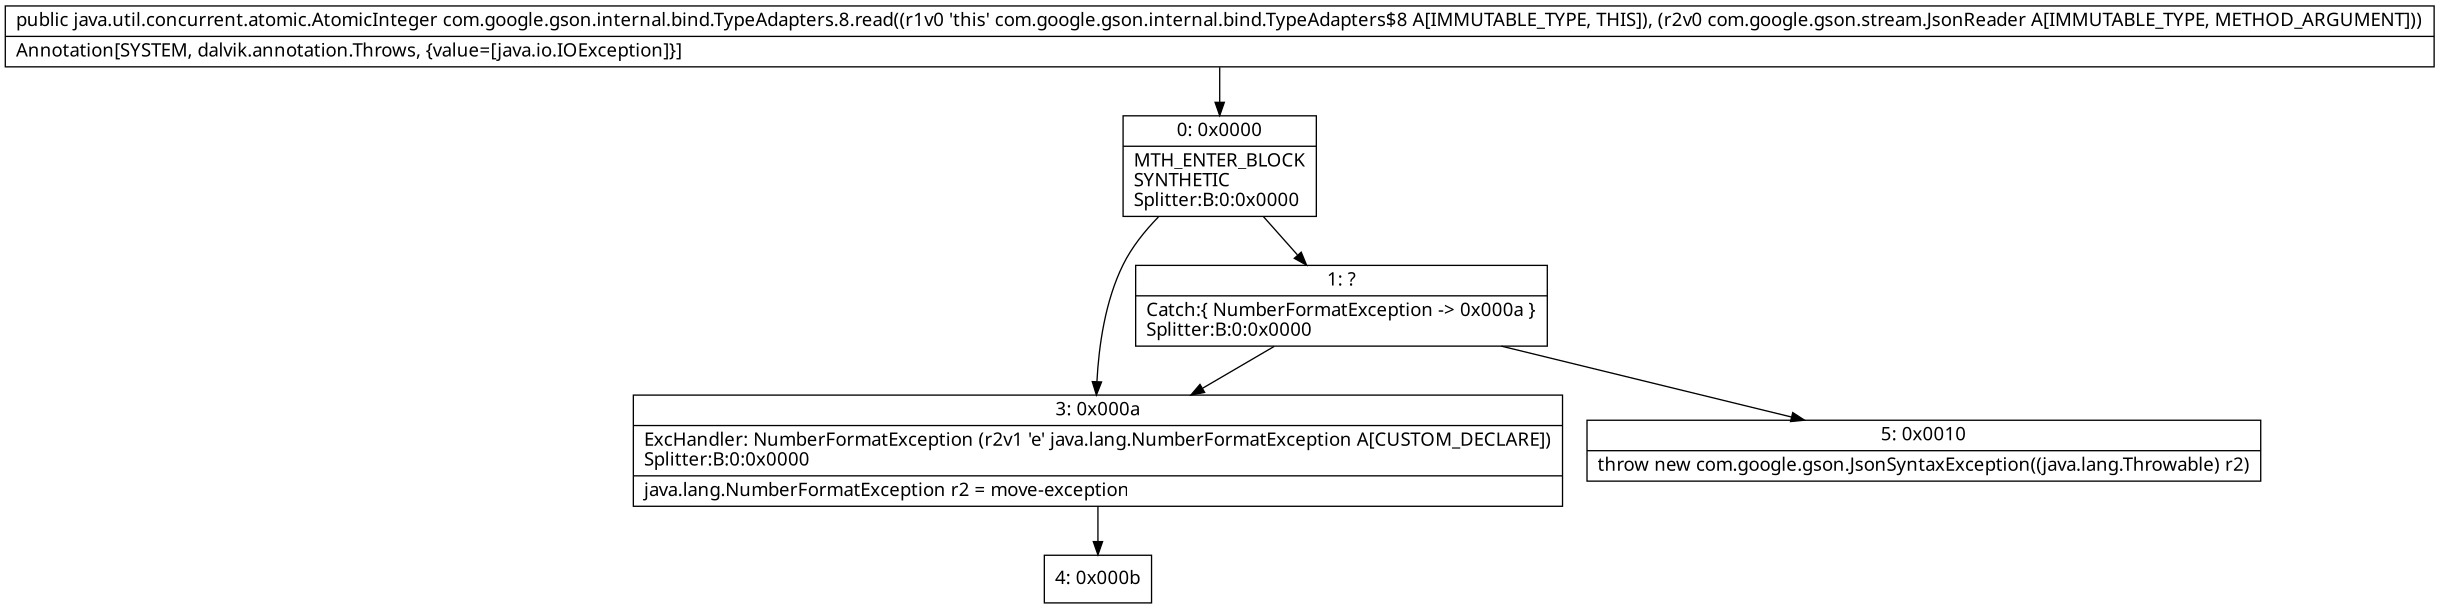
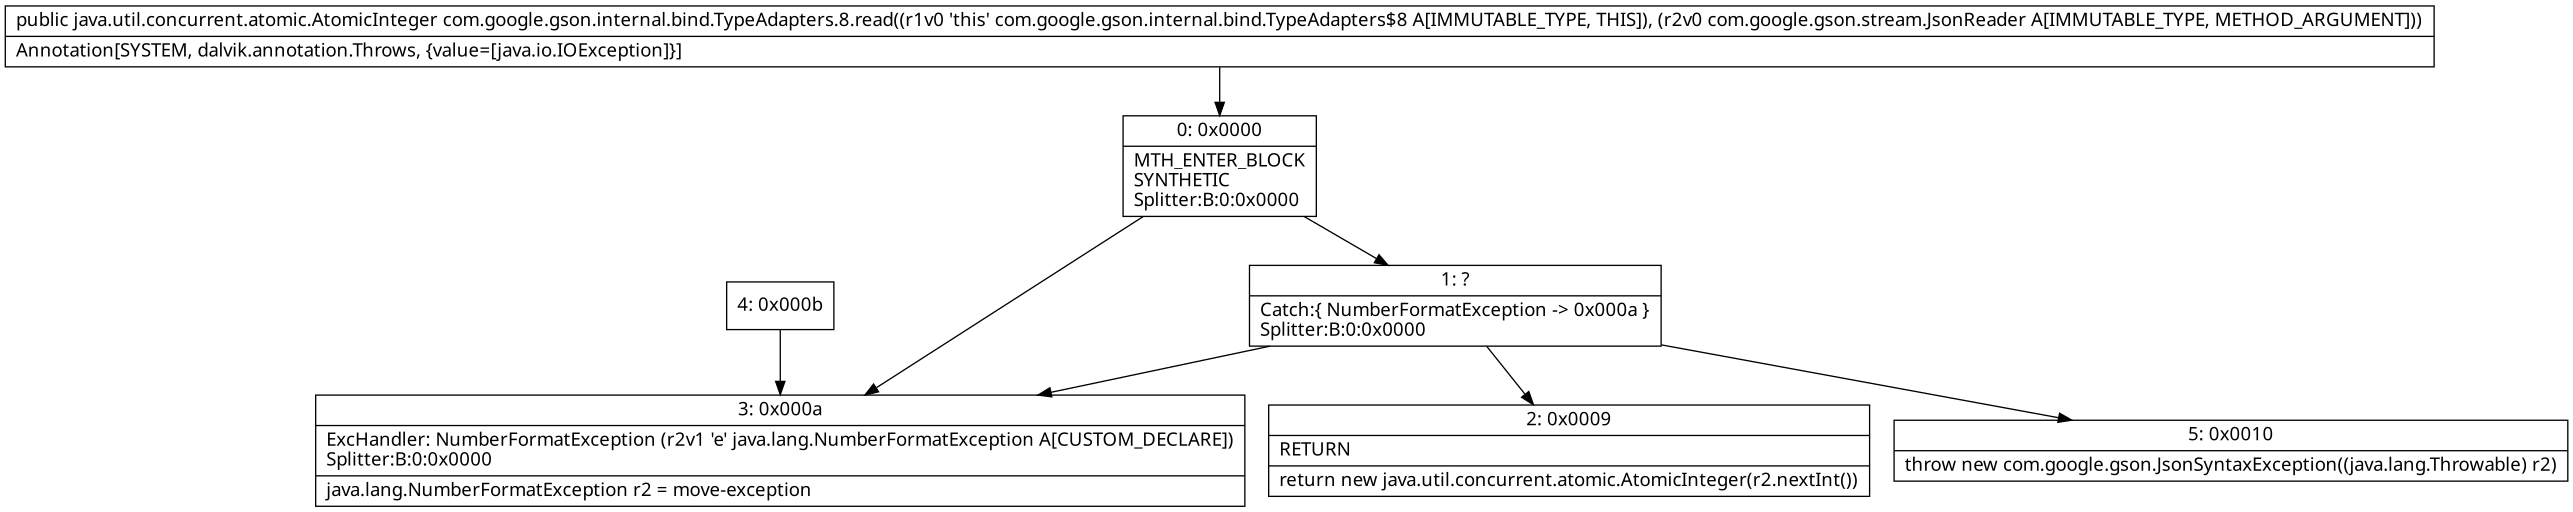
  digraph {
    fontname="Noto Sans"
    node [fontname="Noto Sans" shape=record]
    edge [fontname="Noto Sans"]
    n1 [label="{0\:\ 0x0000|MTH_ENTER_BLOCK\lSYNTHETIC\lSplitter:B:0:0x0000\l}"]
    n2 [label="{1\:\ ?|Catch:\{ NumberFormatException \-\> 0x000a \}\lSplitter:B:0:0x0000\l}"]
    n3 [label="{3\:\ 0x000a|ExcHandler: NumberFormatException (r2v1 'e' java.lang.NumberFormatException A[CUSTOM_DECLARE])\lSplitter:B:0:0x0000\l|java.lang.NumberFormatException r2 = move\-exception\l}"]
+   n4 [label="{2\:\ 0x0009|RETURN\l|return new java.util.concurrent.atomic.AtomicInteger(r2.nextInt())\l}"]
    n5 [label="{5\:\ 0x0010|throw new com.google.gson.JsonSyntaxException((java.lang.Throwable) r2)\l}"]
    n6 [label="{4\:\ 0x000b}"]
    n7 [label="{public java.util.concurrent.atomic.AtomicInteger com.google.gson.internal.bind.TypeAdapters.8.read((r1v0 'this' com.google.gson.internal.bind.TypeAdapters$8 A[IMMUTABLE_TYPE, THIS]), (r2v0 com.google.gson.stream.JsonReader A[IMMUTABLE_TYPE, METHOD_ARGUMENT]))  | Annotation[SYSTEM, dalvik.annotation.Throws, \{value=[java.io.IOException]\}]\l}"]
    n1 -> n2
    n1 -> n3
    n2 -> n3
+   n2 -> n4
    n2 -> n5
-   n3 -> n6
+   n6 -> n3
    n7 -> n1
  }
